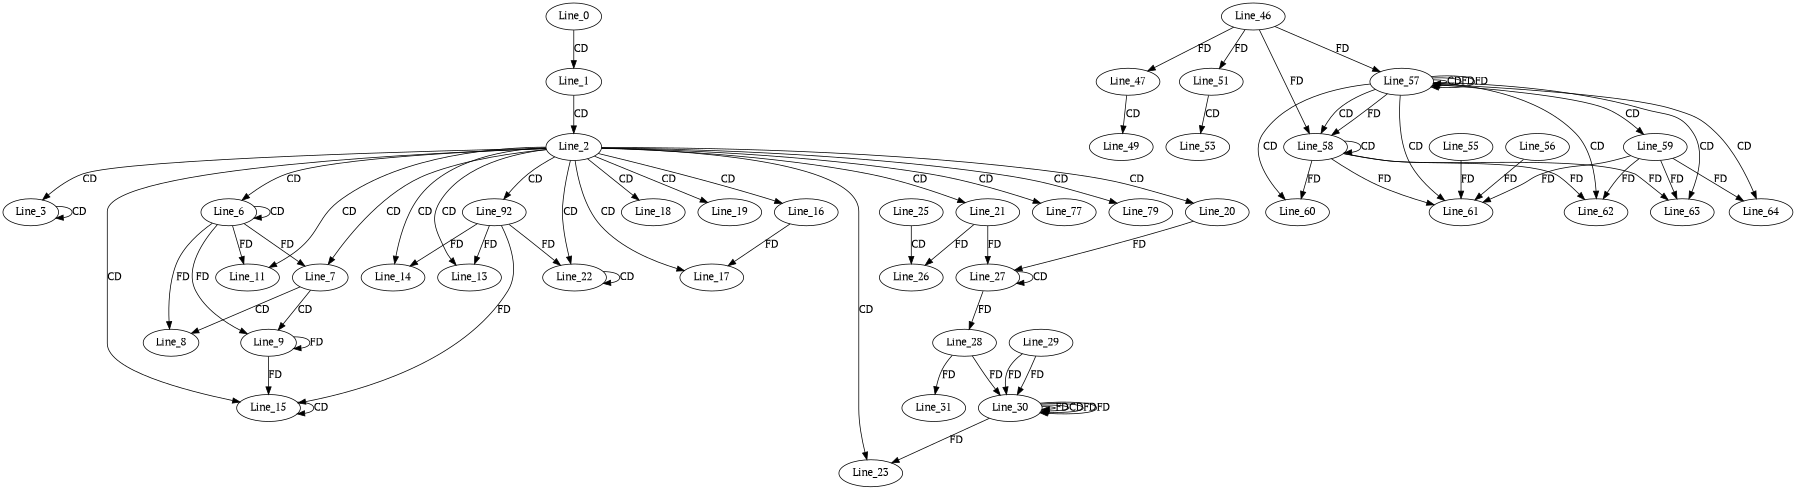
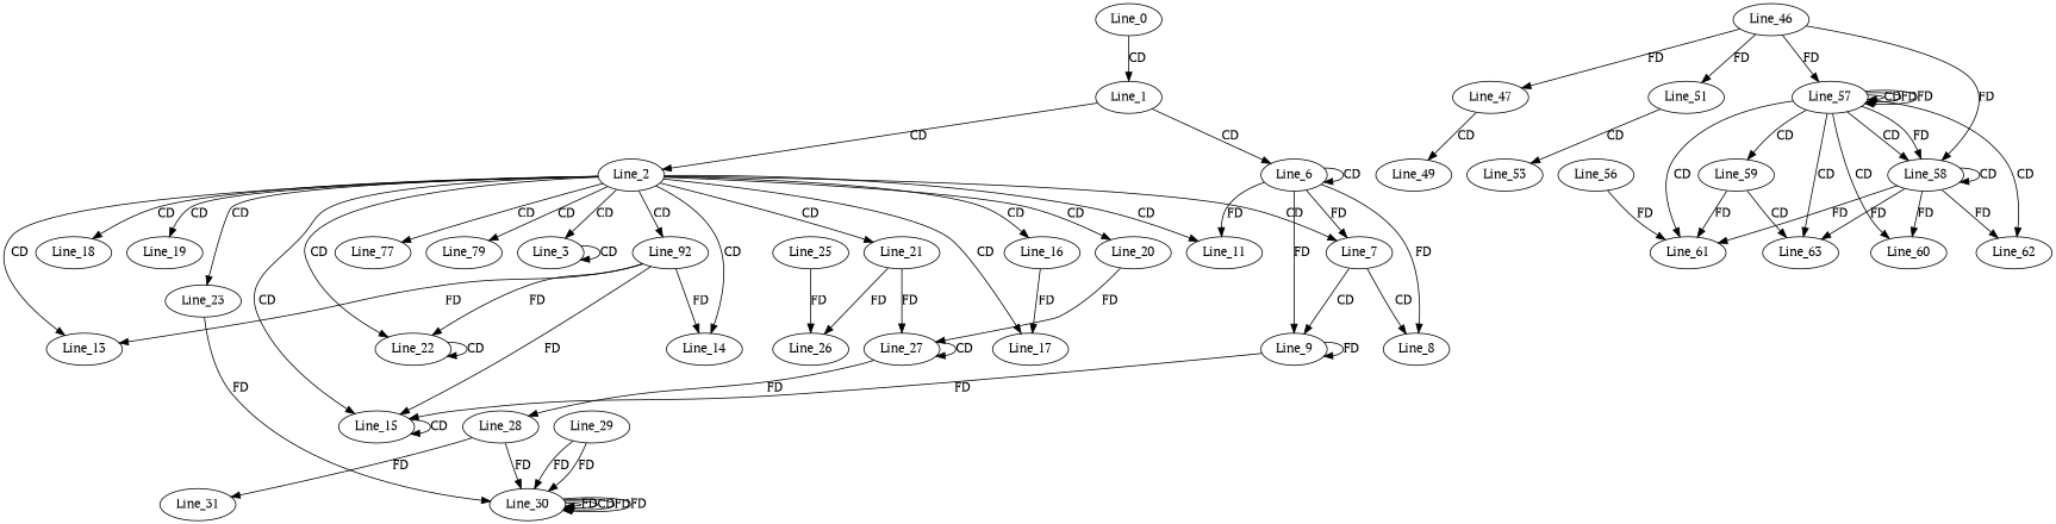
  digraph {
    fontname="PT Serif"
    node [fontname="PT Serif"]
    edge [fontname="PT Serif"]
    Line_0
    Line_1
    Line_2
    Line_3
    Line_6
    Line_7
    Line_11
    n8 [label=Line_92]
    Line_13
    Line_14
    Line_15
    Line_16
    Line_17
    Line_18
    Line_19
    Line_20
    Line_21
    Line_22
    Line_23
    Line_77
    Line_79
    Line_9
    Line_8
    Line_27
    Line_26
    Line_30
    Line_28
    Line_25
    Line_31
    Line_29
    Line_46
    Line_47
    Line_51
    Line_57
    Line_58
    Line_49
    Line_53
    Line_59
    Line_60
    Line_61
    Line_62
    Line_63
-   Line_64
-   Line_55
    Line_56
    Line_0 -> Line_1 [label=CD]
    Line_1 -> Line_2 [label=CD]
    Line_2 -> Line_3 [label=CD]
-   Line_2 -> Line_6 [label=CD]
+   Line_1 -> Line_6 [label=CD]
    Line_2 -> Line_7 [label=CD]
    Line_2 -> Line_11 [label=CD]
    Line_2 -> n8 [label=CD]
    Line_2 -> Line_13 [label=CD]
    Line_2 -> Line_14 [label=CD]
    Line_2 -> Line_15 [label=CD]
    Line_2 -> Line_16 [label=CD]
    Line_2 -> Line_17 [label=CD]
    Line_2 -> Line_18 [label=CD]
    Line_2 -> Line_19 [label=CD]
    Line_2 -> Line_20 [label=CD]
    Line_2 -> Line_21 [label=CD]
    Line_2 -> Line_22 [label=CD]
    Line_2 -> Line_23 [label=CD]
    Line_2 -> Line_77 [label=CD]
    Line_2 -> Line_79 [label=CD]
    Line_3 -> Line_3 [label=CD]
    Line_6 -> Line_6 [label=CD]
    Line_6 -> Line_7 [label=FD]
    Line_6 -> Line_11 [label=FD]
    Line_6 -> Line_9 [label=FD]
    Line_6 -> Line_8 [label=FD]
    Line_7 -> Line_9 [label=CD]
    Line_7 -> Line_8 [label=CD]
    n8 -> Line_13 [label=FD]
    n8 -> Line_14 [label=FD]
    n8 -> Line_15 [label=FD]
    n8 -> Line_22 [label=FD]
    Line_15 -> Line_15 [label=CD]
    Line_16 -> Line_17 [label=FD]
    Line_20 -> Line_27 [label=FD]
    Line_21 -> Line_27 [label=FD]
    Line_21 -> Line_26 [label=FD]
    Line_22 -> Line_22 [label=CD]
-   Line_30 -> Line_23 [label=FD]
+   Line_23 -> Line_30 [label=FD]
    Line_9 -> Line_15 [label=FD]
    Line_9 -> Line_9 [label=FD]
    Line_27 -> Line_27 [label=CD]
    Line_27 -> Line_28 [label=FD]
    Line_30 -> Line_30 [label=FD]
    Line_30 -> Line_30 [label=CD]
    Line_30 -> Line_30 [label=FD]
    Line_30 -> Line_30 [label=FD]
    Line_28 -> Line_30 [label=FD]
    Line_28 -> Line_31 [label=FD]
-   Line_25 -> Line_26 [label=CD]
+   Line_25 -> Line_26 [label=FD]
    Line_29 -> Line_30 [label=FD]
    Line_29 -> Line_30 [label=FD]
    Line_46 -> Line_47 [label=FD]
    Line_46 -> Line_51 [label=FD]
    Line_46 -> Line_57 [label=FD]
    Line_46 -> Line_58 [label=FD]
    Line_47 -> Line_49 [label=CD]
    Line_51 -> Line_53 [label=CD]
    Line_57 -> Line_57 [label=CD]
    Line_57 -> Line_57 [label=FD]
    Line_57 -> Line_57 [label=FD]
    Line_57 -> Line_58 [label=CD]
    Line_57 -> Line_58 [label=FD]
    Line_57 -> Line_59 [label=CD]
    Line_57 -> Line_60 [label=CD]
    Line_57 -> Line_61 [label=CD]
    Line_57 -> Line_62 [label=CD]
    Line_57 -> Line_63 [label=CD]
-   Line_57 -> Line_64 [label=CD]
    Line_58 -> Line_58 [label=CD]
    Line_58 -> Line_60 [label=FD]
    Line_58 -> Line_61 [label=FD]
    Line_58 -> Line_62 [label=FD]
    Line_58 -> Line_63 [label=FD]
    Line_59 -> Line_61 [label=FD]
-   Line_59 -> Line_62 [label=FD]
-   Line_59 -> Line_63 [label=FD]
-   Line_59 -> Line_64 [label=FD]
-   Line_55 -> Line_61 [label=FD]
+   Line_59 -> Line_63 [label=CD]
    Line_56 -> Line_61 [label=FD]
  }
